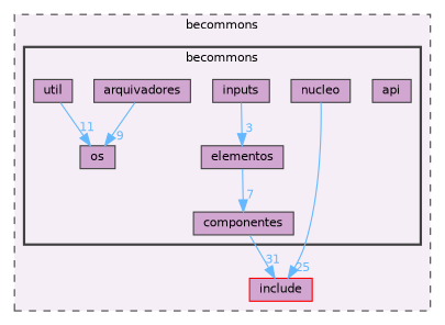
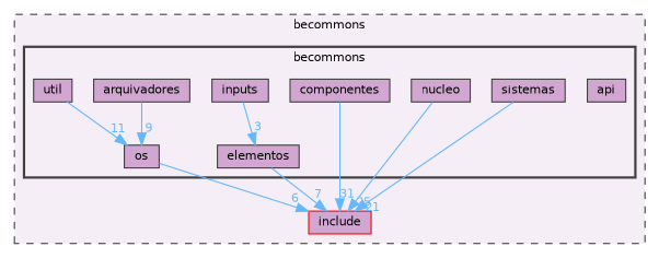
  digraph {
    compound=true
    node [color=grey25 fillcolor="#d1a7d1" fontname=Helvetica fontsize=10 shape=box style=filled]
    edge [color=steelblue1 fontcolor=steelblue1 fontname=Helvetica fontsize=10 labeldistance=1.5 labelfontname=Helvetica labelfontsize=10]
    n1 [height=0.2 label=api width=0.4]
    n2 [height=0.2 label=arquivadores width=0.4]
    n3 [height=0.2 label=componentes width=0.4]
    n4 [height=0.2 label=elementos width=0.4]
    n5 [height=0.2 label=inputs width=0.4]
    n6 [height=0.2 label=nucleo width=0.4]
    n7 [height=0.2 label=os width=0.4]
+   n8 [height=0.2 label=sistemas width=0.4]
    n9 [height=0.2 label=util width=0.4]
    n10 [color=red height=0.2 label=include width=0.4]
    subgraph cluster_1 {
      bgcolor="#f6eef6"
      fontname=Helvetica
      fontsize=10
      label=becommons
      pencolor=grey25
      style="filled,dashed"
      n10
      subgraph cluster_2 {
        bgcolor="#f6eef6"
        fontname=Helvetica
        fontsize=10
        label=becommons
        pencolor=grey25
        style="filled,bold"
        n1
        n2
        n3
        n4
        n5
        n6
        n7
+       n8
        n9
      }
    }
    n2 -> n7 [headlabel=9]
    n3 -> n10 [headlabel=31]
-   n4 -> n3 [headlabel=7]
+   n4 -> n10 [headlabel=7]
    n5 -> n4 [headlabel=3]
    n6 -> n10 [headlabel=25]
+   n7 -> n10 [headlabel=6]
+   n8 -> n10 [headlabel=21]
    n9 -> n7 [headlabel=11]
  }
